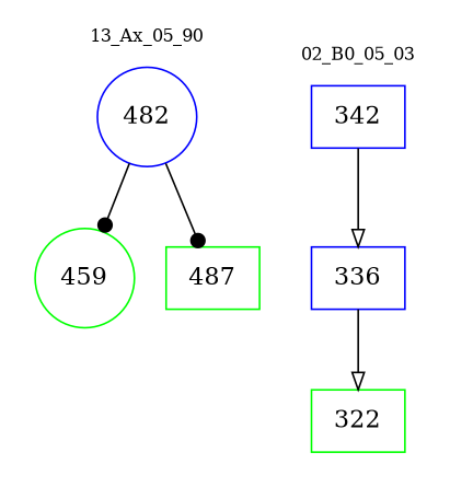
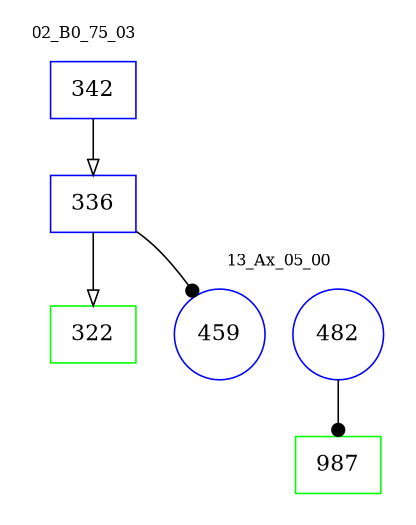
  digraph {
    fontname="DejaVu Serif"
    node [color=blue fontname="DejaVu Serif" shape=box]
    edge [arrowhead=dot color=black fontname="DejaVu Serif"]
    n1 [label=482 shape=circle]
-   n2 [color=green label=459 shape=circle]
-   n3 [color=green label=487]
+   n2 [label=459 shape=circle]
+   n3 [color=green label=987]
    n4 [label=336]
    n5 [color=green label=322]
    n6 [label=342]
    subgraph cluster_1 {
      color=white
      fontsize=10
-     label="13_Ax_05_90"
+     label="13_Ax_05_00"
      n1
      n2
      n3
    }
    subgraph cluster_2 {
      color=white
      fontsize=10
-     label="02_B0_05_03"
+     label="02_B0_75_03"
      n4
      n5
      n6
    }
-   n1 -> n2
+   n4 -> n2
    n1 -> n3
    n4 -> n5 [arrowhead=onormal]
    n6 -> n4 [arrowhead=onormal]
  }
